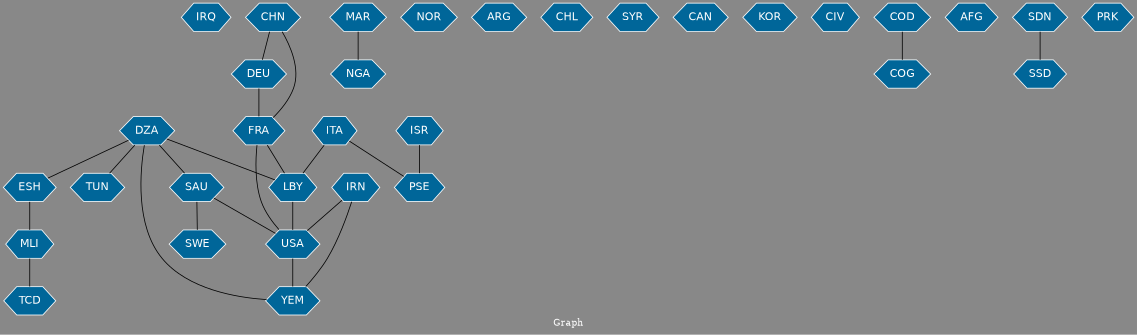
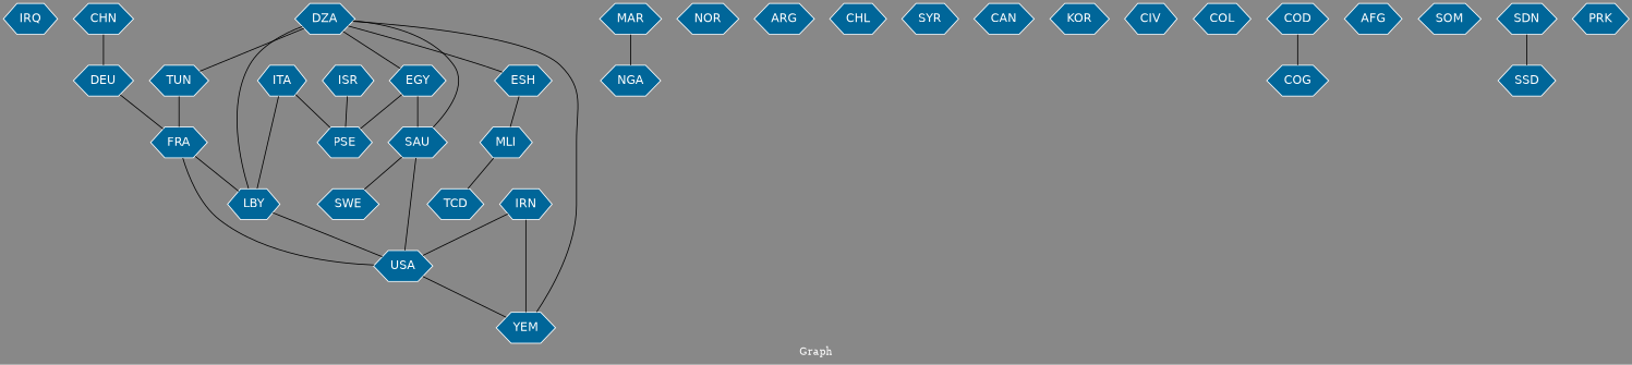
  graph {
    bgcolor="#888888"
    fontcolor=white
    fontsize=12
    label="Graph"
    node [color=white fillcolor="#006699" fontcolor=white fontname=Helvetica shape=hexagon style=filled]
    edge [arrowhead=open color=black fontcolor=white fontname=Courier fontsize=12 weight=1]
    n1 [label=IRQ]
    n2 [label=DEU]
    n3 [label=FRA]
    n4 [label=LBY]
    n5 [label=USA]
    n6 [label=TUN]
    n7 [label=YEM]
    n8 [label=PSE]
    n9 [label=SAU]
    n10 [label=SWE]
    n11 [label=MLI]
    n12 [label=TCD]
    n13 [label=DZA]
+   n14 [label=EGY]
    n15 [label=ESH]
    n16 [label=MAR]
    n17 [label=NGA]
    n18 [label=NOR]
    n19 [label=IRN]
    n20 [label=ISR]
    n21 [label=ARG]
    n22 [label=CHL]
    n23 [label=ITA]
    n24 [label=SYR]
    n25 [label=CAN]
    n26 [label=KOR]
    n27 [label=CHN]
    n28 [label=CIV]
+   n29 [label=COL]
    n30 [label=COD]
    n31 [label=COG]
    n32 [label=AFG]
+   n33 [label=SOM]
    n34 [label=SSD]
    n35 [label=SDN]
    n36 [label=PRK]
    n2 -- n3 [weight=2]
    n3 -- n4
    n3 -- n5
    n4 -- n5 [weight=2]
    n5 -- n7
    n9 -- n5
    n9 -- n10
    n11 -- n12
    n13 -- n4 [weight=2]
    n13 -- n6 [weight=2]
    n13 -- n7
    n13 -- n9
+   n13 -- n14
    n13 -- n15
+   n14 -- n8
+   n14 -- n9
    n15 -- n11
    n16 -- n17
    n19 -- n5 [weight=2]
    n19 -- n7
    n20 -- n8
    n23 -- n4
    n23 -- n8
    n27 -- n2
-   n27 -- n3
+   n6 -- n3
    n30 -- n31
    n35 -- n34
  }
